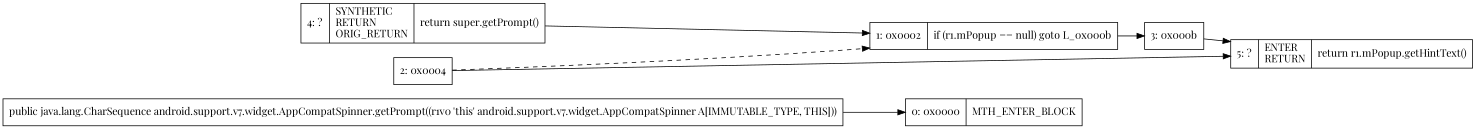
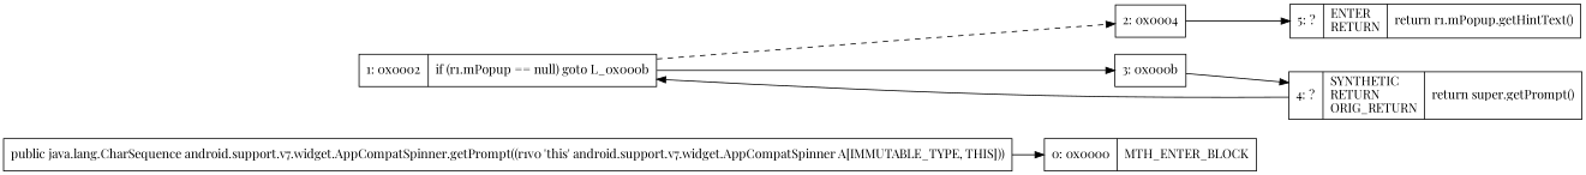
  digraph {
    fontname="Playfair Display"
    rankdir=LR
    node [fontname="Playfair Display" shape=record]
    edge [fontname="Playfair Display"]
    n1 [label="{0\:\ 0x0000|MTH_ENTER_BLOCK\l}"]
    n2 [label="{1\:\ 0x0002|if (r1.mPopup == null) goto L_0x000b\l}"]
    n3 [label="{2\:\ 0x0004}"]
    n4 [label="{3\:\ 0x000b}"]
    n5 [label="{5\:\ ?|ENTER\lRETURN\l|return r1.mPopup.getHintText()\l}"]
    n6 [label="{4\:\ ?|SYNTHETIC\lRETURN\lORIG_RETURN\l|return super.getPrompt()\l}"]
    n7 [label="{public java.lang.CharSequence android.support.v7.widget.AppCompatSpinner.getPrompt((r1v0 'this' android.support.v7.widget.AppCompatSpinner A[IMMUTABLE_TYPE, THIS])) }"]
-   n3 -> n2 [style=dashed]
+   n2 -> n3 [style=dashed]
    n2 -> n4
    n3 -> n5
-   n4 -> n5
+   n4 -> n6
    n6 -> n2
    n7 -> n1
  }
